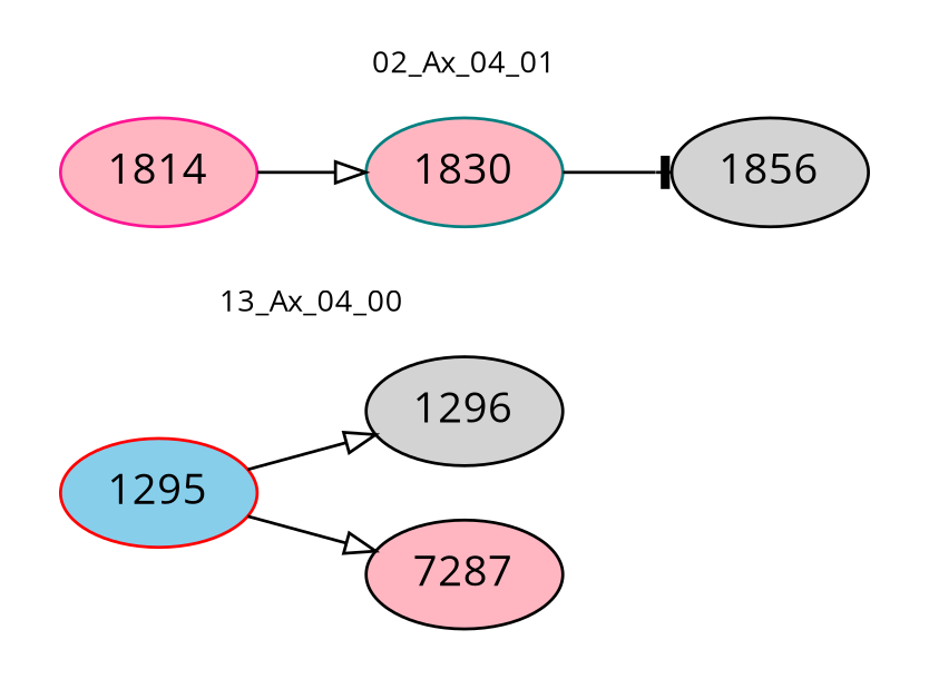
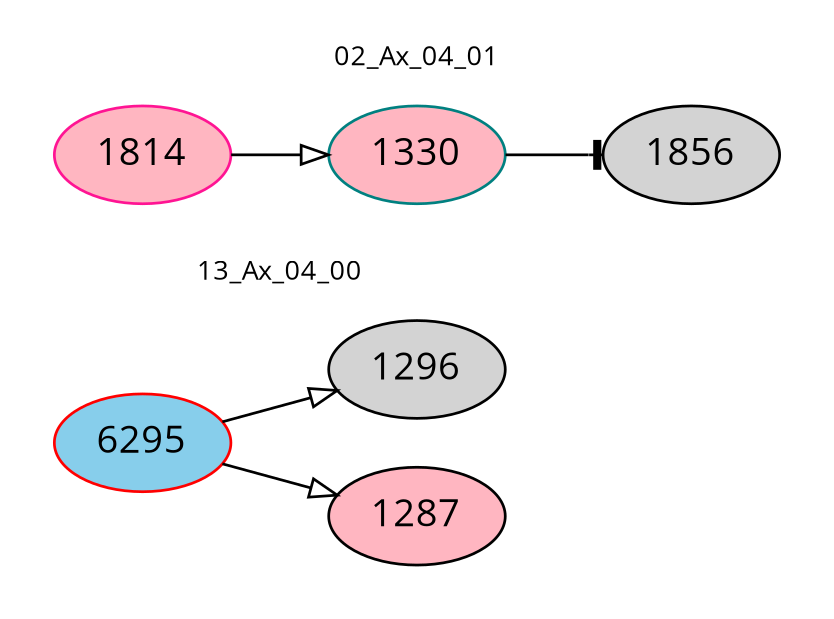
  digraph {
    fontname="Open Sans"
    rankdir=LR
    node [color=black fillcolor=lightpink fontname="Open Sans" style=filled]
    edge [arrowhead=onormal color=black fontname="Open Sans"]
-   n1 [color=red fillcolor=skyblue label=1295]
-   n2 [label=7287]
+   n1 [color=red fillcolor=skyblue label=6295]
+   n2 [label=1287]
    n3 [fillcolor=lightgrey label=1296]
-   n4 [color=teal label=1830]
+   n4 [color=teal label=1330]
    n5 [color=deeppink label=1814]
    n6 [fillcolor=lightgrey label=1856]
    subgraph cluster_1 {
      color=white
      fontsize=10
      label="13_Ax_04_00"
      n1
      n2
      n3
    }
    subgraph cluster_2 {
      color=white
      fontsize=10
      label="02_Ax_04_01"
      n4
      n5
      n6
    }
    n1 -> n2
    n1 -> n3
    n4 -> n6 [arrowhead=tee]
    n5 -> n4
  }
